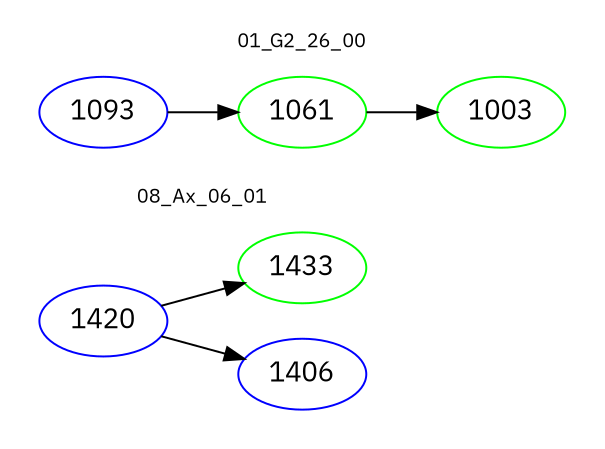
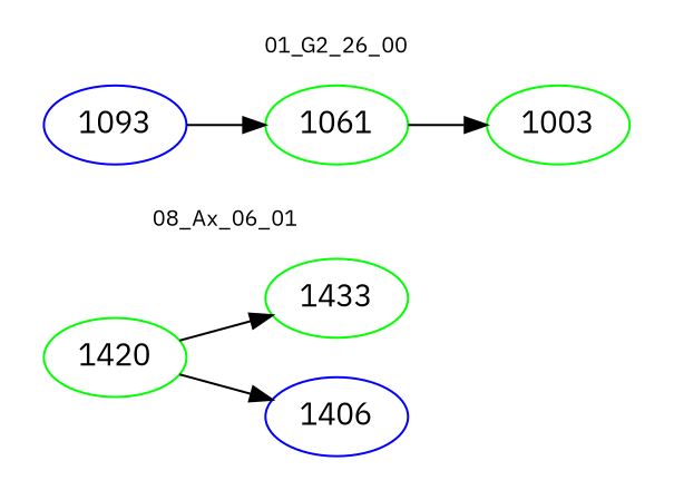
  digraph {
    fontname="IBM Plex Sans"
    rankdir=LR
    node [color=green fontname="IBM Plex Sans"]
    edge [color=black fontname="IBM Plex Sans"]
-   n1 [color=blue label=1420]
+   n1 [label=1420]
    n2 [color=blue label=1406]
    n3 [label=1433]
    n4 [label=1061]
    n5 [label=1003]
    n6 [color=blue label=1093]
    subgraph cluster_1 {
      color=white
      fontsize=10
      label="08_Ax_06_01"
      n1
      n2
      n3
    }
    subgraph cluster_2 {
      color=white
      fontsize=10
      label="01_G2_26_00"
      n4
      n5
      n6
    }
    n1 -> n2
    n1 -> n3
    n4 -> n5
    n6 -> n4
  }
